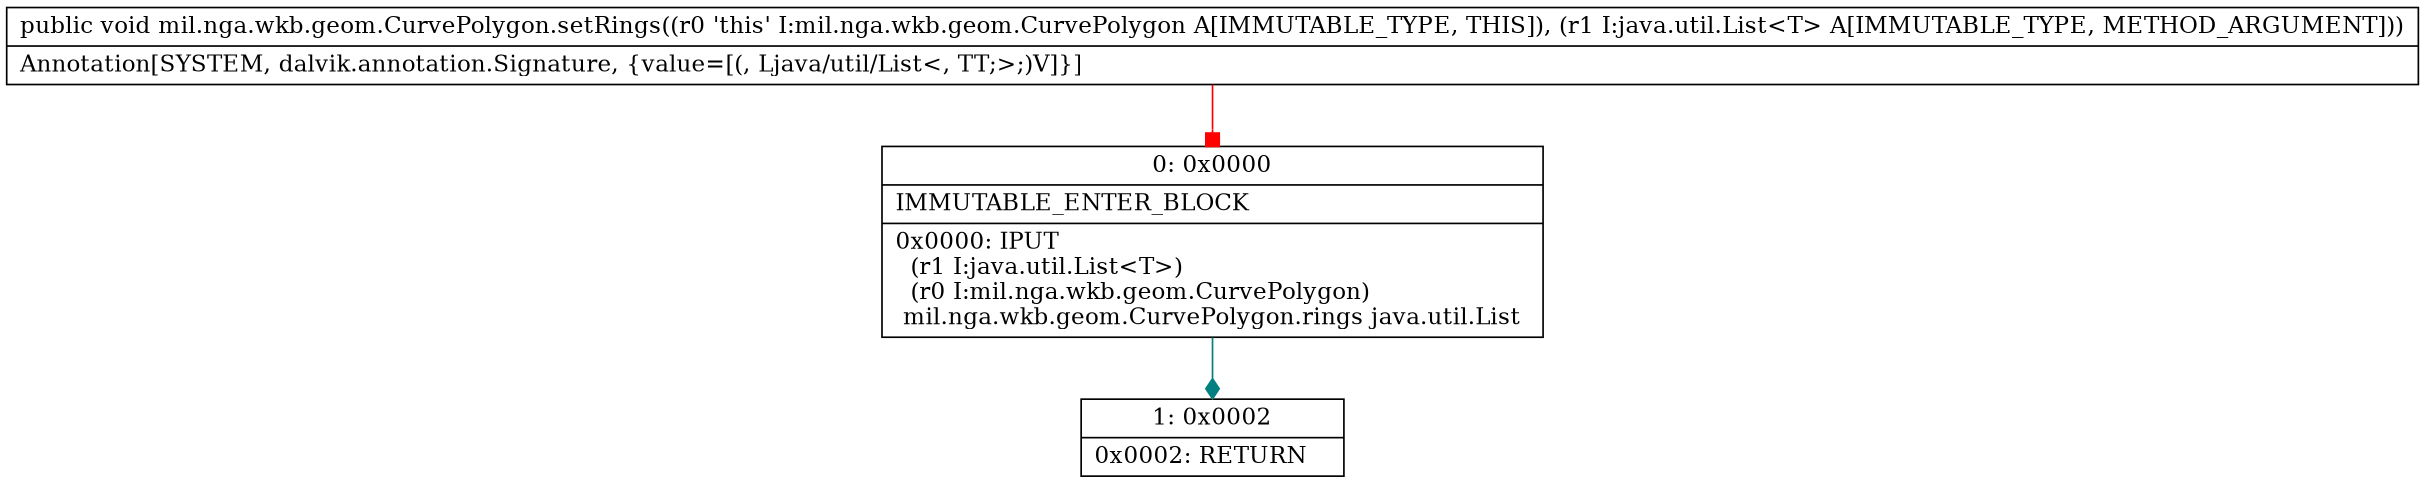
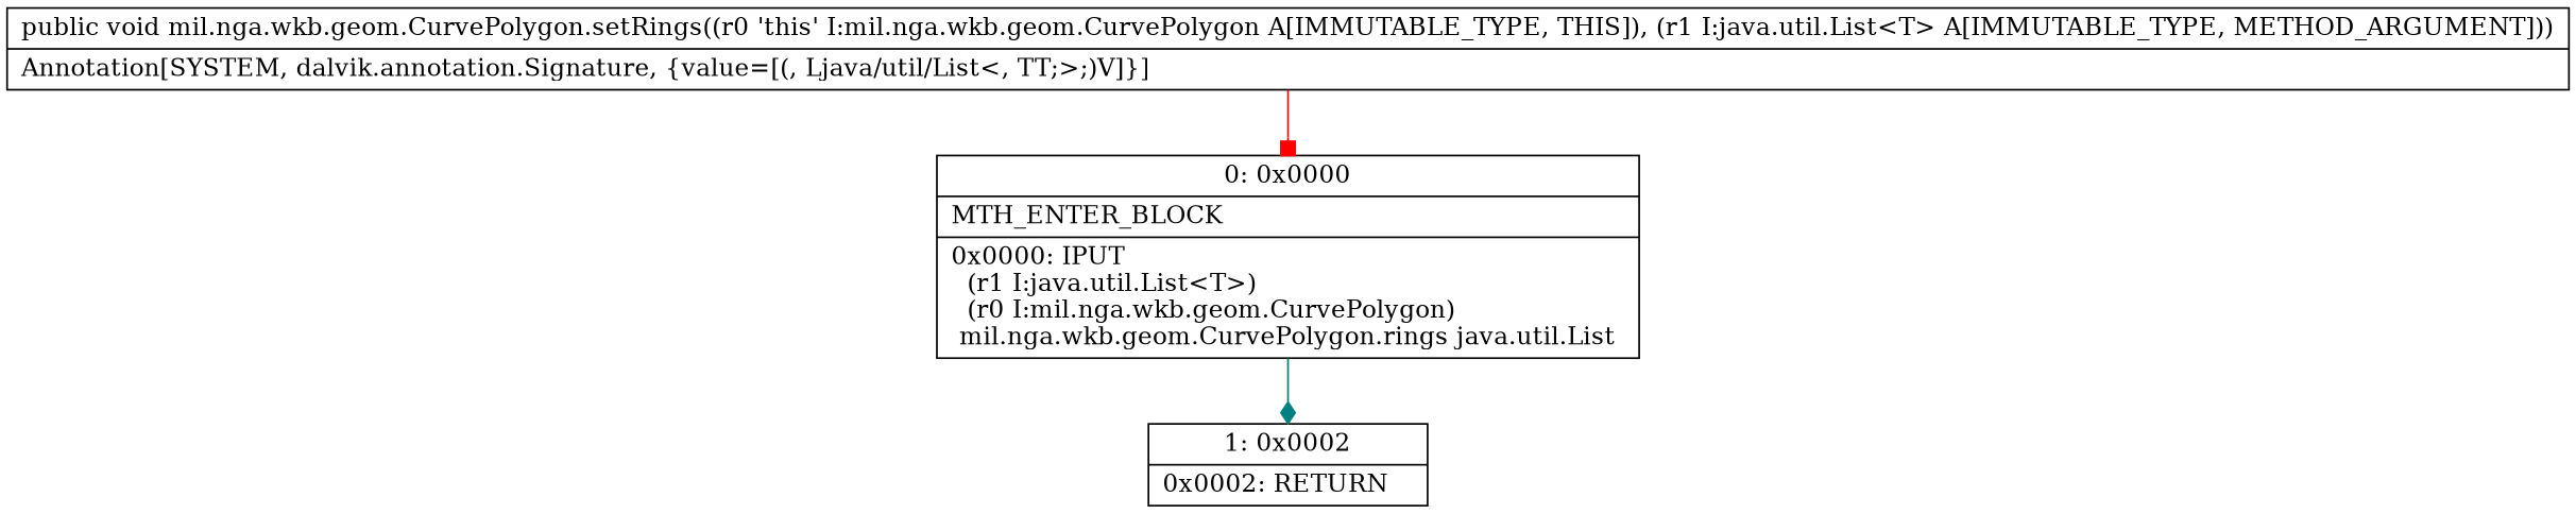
  digraph {
    node [shape=record]
-   n1 [label="{0\:\ 0x0000|IMMUTABLE_ENTER_BLOCK\l|0x0000: IPUT  \l  (r1 I:java.util.List\<T\>)\l  (r0 I:mil.nga.wkb.geom.CurvePolygon)\l mil.nga.wkb.geom.CurvePolygon.rings java.util.List \l}"]
+   n1 [label="{0\:\ 0x0000|MTH_ENTER_BLOCK\l|0x0000: IPUT  \l  (r1 I:java.util.List\<T\>)\l  (r0 I:mil.nga.wkb.geom.CurvePolygon)\l mil.nga.wkb.geom.CurvePolygon.rings java.util.List \l}"]
    n2 [label="{1\:\ 0x0002|0x0002: RETURN   \l}"]
    n3 [label="{public void mil.nga.wkb.geom.CurvePolygon.setRings((r0 'this' I:mil.nga.wkb.geom.CurvePolygon A[IMMUTABLE_TYPE, THIS]), (r1 I:java.util.List\<T\> A[IMMUTABLE_TYPE, METHOD_ARGUMENT]))  | Annotation[SYSTEM, dalvik.annotation.Signature, \{value=[(, Ljava\/util\/List\<, TT;\>;)V]\}]\l}"]
    n1 -> n2 [color=teal arrowhead=diamond]
    n3 -> n1 [color=red arrowhead=box]
  }
